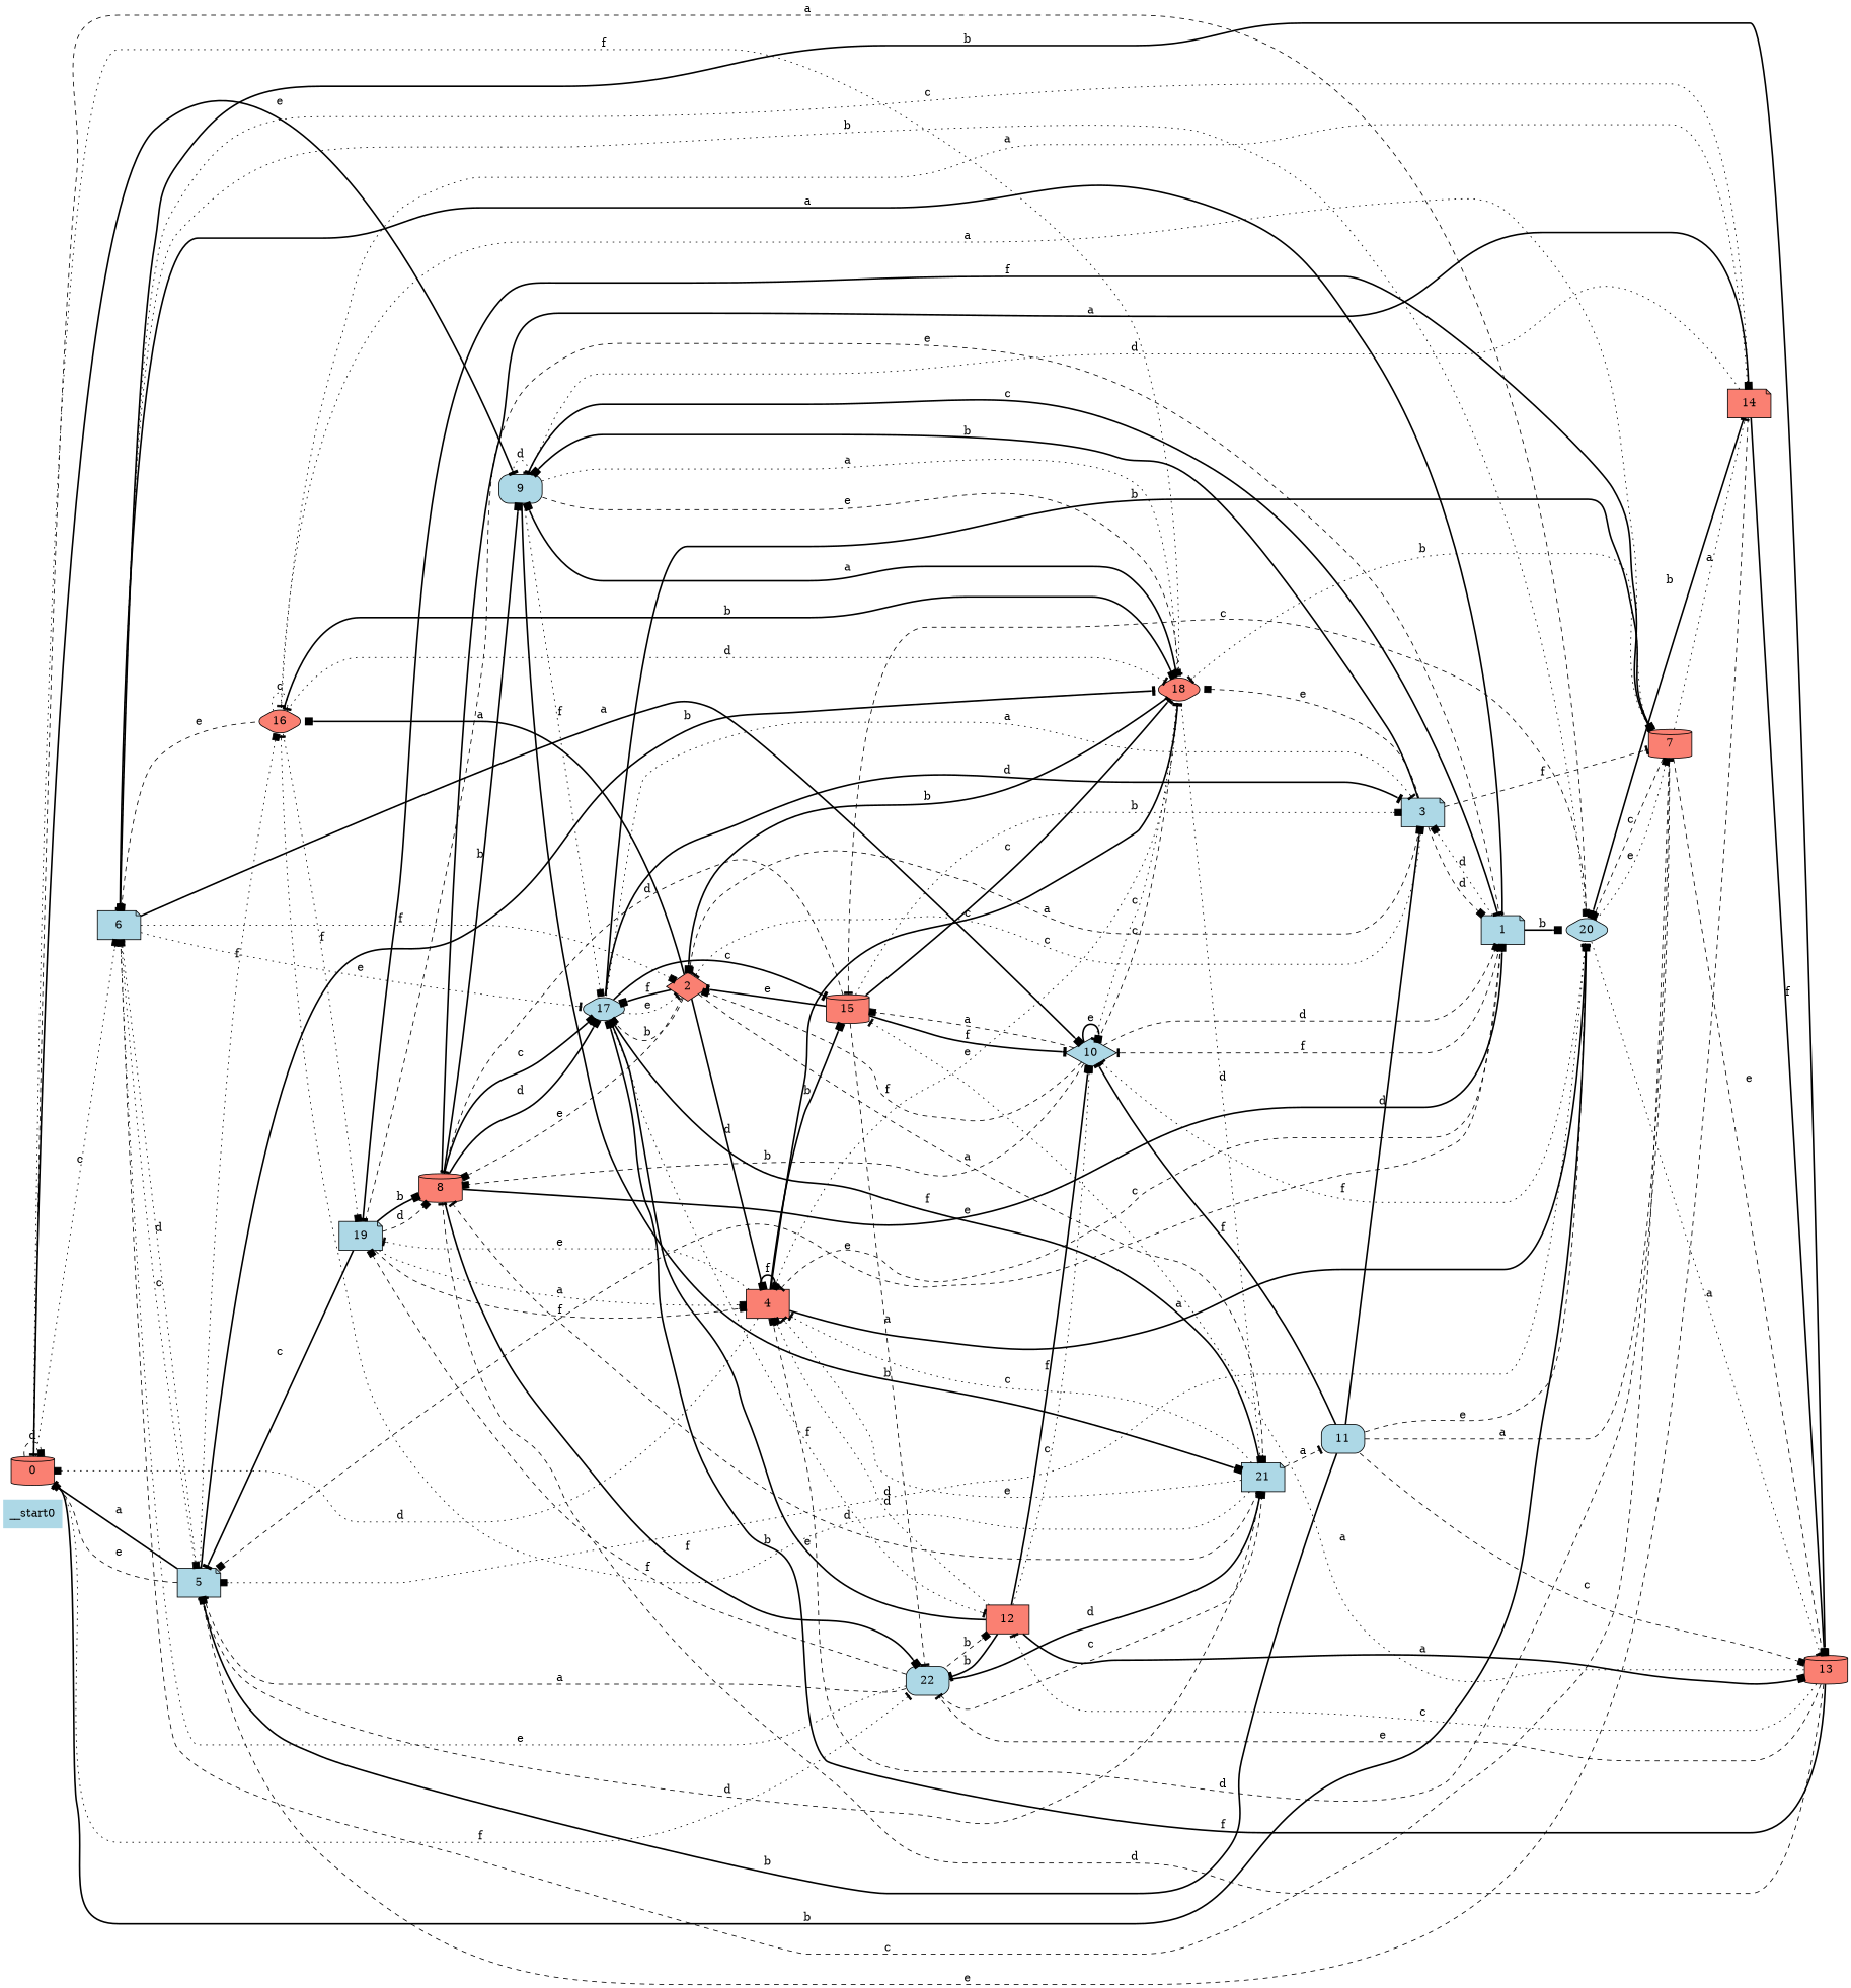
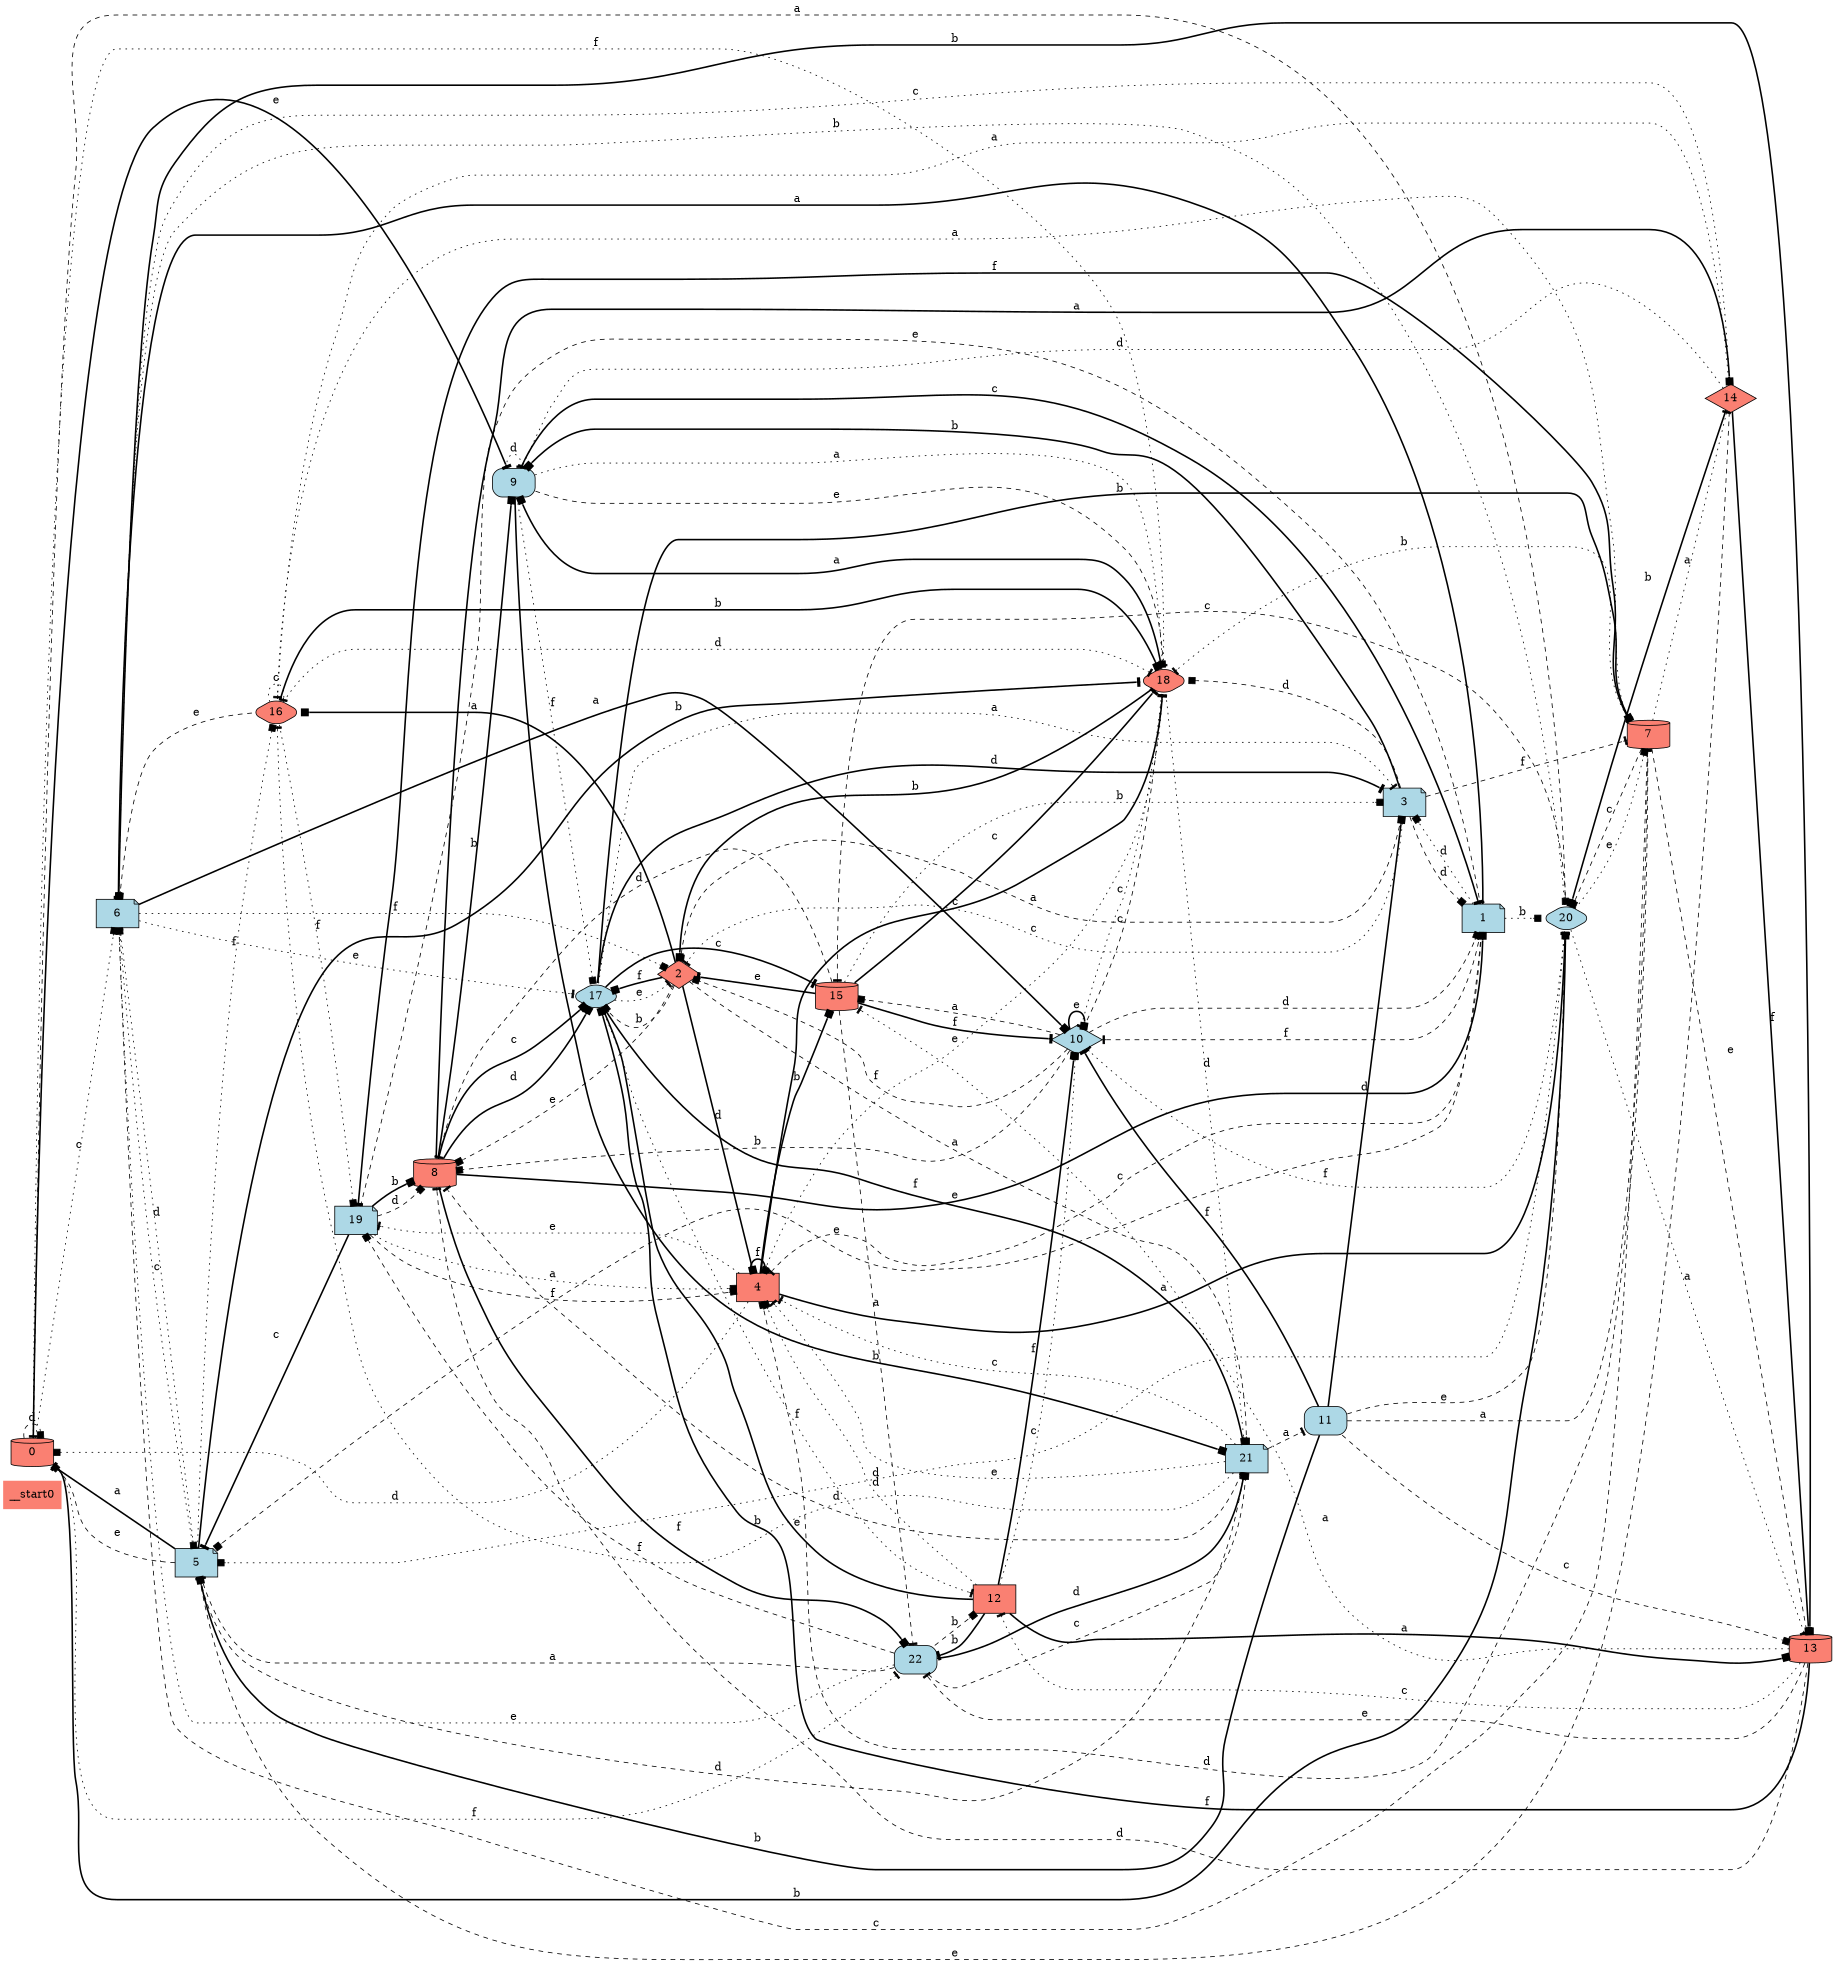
  digraph {
    rankdir=LR
    node [fillcolor=lightblue shape=note style="rounded,filled" color=black]
    edge [arrowhead=box style=bold]
-   __start0 [shape=none style=filled color=""]
+   __start0 [fillcolor=salmon shape=none style=filled color=""]
    n2 [fillcolor=salmon label=0 shape=cylinder]
    n3 [label=6]
    n4 [label=9 shape=box]
    n5 [label=20 shape=diamond]
    n6 [label=22 shape=box]
    n7 [label=5]
    n8 [label=10 shape=diamond style=filled]
    n9 [fillcolor=salmon label=2 shape=diamond style=filled]
    n10 [label=17 shape=diamond]
    n11 [fillcolor=salmon label=7 shape=cylinder]
    n12 [fillcolor=salmon label=13 shape=cylinder style=filled]
    n13 [label=1 style=filled]
    n14 [label=21 style=filled]
    n15 [fillcolor=salmon label=18 shape=diamond]
    n16 [fillcolor=salmon label=15 shape=cylinder]
    n17 [label=19]
    n18 [fillcolor=salmon label=12 shape=box style=filled]
    n19 [label=3 style=filled]
    n20 [fillcolor=salmon label=4 shape=box style=filled]
    n21 [fillcolor=salmon label=16 shape=diamond]
    n22 [fillcolor=salmon label=8 shape=cylinder]
-   n23 [fillcolor=salmon label=14 style=filled]
+   n23 [fillcolor=salmon label=14 shape=diamond style=filled]
    n24 [label=11 shape=box]
    n2 -> n2 [label=d style=dashed]
    n2 -> n3 [label=c style=dotted]
    n2 -> n4 [arrowhead=tee label=e]
    n2 -> n5 [label=a style=dashed]
    n2 -> n5 [label=b]
    n2 -> n6 [arrowhead=tee label=f style=dotted]
    n3 -> n7 [label=d style=dotted]
    n3 -> n8 [label=a]
    n3 -> n9 [label=f style=dotted]
    n3 -> n10 [arrowhead=tee label=e style=dotted]
    n3 -> n11 [arrowhead=tee label=c style=dashed]
    n3 -> n12 [label=b]
    n4 -> n4 [arrowhead=tee label=d style=dotted]
    n4 -> n10 [label=f style=dotted]
    n4 -> n13 [arrowhead=tee label=c]
    n4 -> n14 [label=b]
    n4 -> n15 [label=a style=dotted]
    n4 -> n15 [arrowhead=tee label=e style=dashed]
    n5 -> n3 [label=b style=dotted]
    n5 -> n7 [label=d style=dotted]
    n5 -> n8 [arrowhead=tee label=f style=dotted]
    n5 -> n11 [label=e style=dotted]
    n5 -> n12 [arrowhead=tee label=a style=dotted]
    n5 -> n16 [arrowhead=tee label=c style=dashed]
    n6 -> n3 [arrowhead=tee label=e style=dotted]
    n6 -> n7 [arrowhead=tee label=a style=dashed]
    n6 -> n14 [label=c style=dashed]
    n6 -> n14 [arrowhead=tee label=d]
    n6 -> n17 [label=f style=dashed]
    n6 -> n18 [label=b style=dashed]
    n7 -> n2 [arrowhead=tee label=a]
    n7 -> n2 [label=e style=dashed]
    n7 -> n3 [label=c style=dotted]
    n7 -> n14 [label=d style=dashed]
    n7 -> n15 [arrowhead=tee label=b]
    n7 -> n21 [label=f style=dotted]
    n8 -> n8 [label=e]
    n8 -> n9 [label=f style=dashed]
    n8 -> n13 [label=d style=dashed]
    n8 -> n15 [arrowhead=tee label=c style=dashed]
    n8 -> n16 [label=a style=dashed]
    n8 -> n22 [label=b style=dashed]
    n9 -> n10 [label=b style=dashed]
    n9 -> n10 [label=f]
    n9 -> n14 [label=a style=dashed]
    n9 -> n20 [label=d]
    n9 -> n21 [label=a]
    n9 -> n22 [label=e style=dashed]
    n10 -> n9 [arrowhead=tee label=e style=dotted]
    n10 -> n11 [label=b]
    n10 -> n16 [arrowhead=tee label=c]
    n10 -> n18 [arrowhead=tee label=f style=dotted]
    n10 -> n19 [arrowhead=tee label=a style=dotted]
    n10 -> n19 [arrowhead=tee label=d]
    n11 -> n5 [label=c style=dashed]
    n11 -> n12 [arrowhead=tee label=e style=dashed]
    n11 -> n15 [arrowhead=tee label=b style=dotted]
    n11 -> n17 [arrowhead=tee label=f]
    n11 -> n20 [label=d style=dashed]
    n11 -> n23 [arrowhead=tee label=a style=dotted]
    n12 -> n6 [arrowhead=tee label=e style=dashed]
    n12 -> n10 [label=f]
    n12 -> n16 [arrowhead=tee label=a style=dotted]
    n12 -> n18 [arrowhead=tee label=c style=dotted]
    n12 -> n22 [arrowhead=tee label=d style=dashed]
    n13 -> n3 [arrowhead=tee label=a]
-   n13 -> n5 [label=b]
+   n13 -> n5 [label=b style=dotted]
    n13 -> n7 [label=e style=dashed]
    n13 -> n8 [arrowhead=tee label=f style=dashed]
    n13 -> n19 [label=d style=dotted]
    n13 -> n20 [arrowhead=tee label=c style=dashed]
    n14 -> n10 [arrowhead=tee label=f]
    n14 -> n20 [arrowhead=tee label=c style=dotted]
    n14 -> n20 [arrowhead=tee label=e style=dotted]
    n14 -> n21 [arrowhead=tee label=b style=dotted]
    n14 -> n22 [arrowhead=tee label=d style=dashed]
    n14 -> n24 [arrowhead=tee label=a style=dashed]
    n15 -> n2 [arrowhead=tee label=f style=dotted]
    n15 -> n4 [label=a]
    n15 -> n8 [arrowhead=tee label=c style=dotted]
    n15 -> n9 [label=b]
    n15 -> n14 [label=d style=dotted]
    n15 -> n20 [label=e style=dotted]
    n16 -> n6 [arrowhead=tee label=a style=dashed]
    n16 -> n8 [arrowhead=tee label=f]
    n16 -> n9 [arrowhead=tee label=e]
    n16 -> n15 [arrowhead=tee label=c]
    n16 -> n19 [label=b style=dotted]
    n16 -> n22 [arrowhead=tee label=d style=dashed]
    n17 -> n7 [arrowhead=tee label=c]
    n17 -> n13 [arrowhead=tee label=e style=dashed]
    n17 -> n20 [label=a style=dotted]
    n17 -> n20 [label=f style=dashed]
    n17 -> n22 [label=b]
    n17 -> n22 [label=d style=dashed]
    n18 -> n6 [arrowhead=tee label=b]
    n18 -> n8 [label=c style=dotted]
    n18 -> n8 [label=f]
    n18 -> n10 [arrowhead=tee label=e]
    n18 -> n12 [label=a]
    n18 -> n20 [label=d style=dotted]
    n19 -> n4 [label=b]
    n19 -> n9 [label=a style=dashed]
    n19 -> n9 [arrowhead=tee label=c style=dotted]
    n19 -> n11 [arrowhead=tee label=f style=dashed]
    n19 -> n13 [label=d style=dashed]
-   n19 -> n15 [label=e style=dashed]
+   n19 -> n15 [label=d style=dashed]
    n20 -> n2 [label=d style=dotted]
    n20 -> n5 [arrowhead=tee label=a]
    n20 -> n15 [arrowhead=tee label=c]
    n20 -> n16 [label=b]
    n20 -> n17 [arrowhead=tee label=e style=dotted]
    n20 -> n20 [arrowhead=tee label=f]
    n21 -> n3 [label=e style=dashed]
    n21 -> n11 [arrowhead=tee label=a style=dotted]
    n21 -> n15 [label=b]
    n21 -> n15 [arrowhead=tee label=d style=dotted]
    n21 -> n17 [label=f style=dotted]
    n21 -> n21 [arrowhead=tee label=c style=dotted]
    n22 -> n4 [label=b]
    n22 -> n6 [label=f]
    n22 -> n10 [label=c]
    n22 -> n10 [label=d]
    n22 -> n13 [label=e]
    n22 -> n23 [label=a]
    n23 -> n3 [label=c style=dotted]
    n23 -> n4 [arrowhead=tee label=d style=dotted]
    n23 -> n5 [label=b]
    n23 -> n7 [arrowhead=tee label=e style=dashed]
    n23 -> n12 [label=f]
    n23 -> n21 [arrowhead=tee label=a style=dotted]
    n24 -> n5 [arrowhead=tee label=e style=dashed]
    n24 -> n7 [label=b]
    n24 -> n8 [arrowhead=tee label=f]
    n24 -> n11 [arrowhead=tee label=a style=dashed]
    n24 -> n12 [label=c style=dashed]
    n24 -> n19 [label=d]
  }
